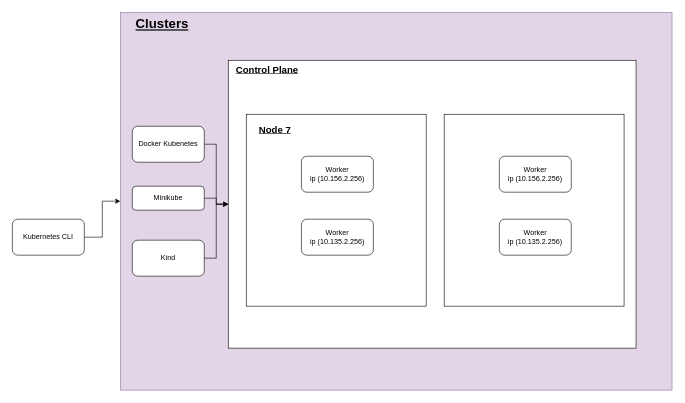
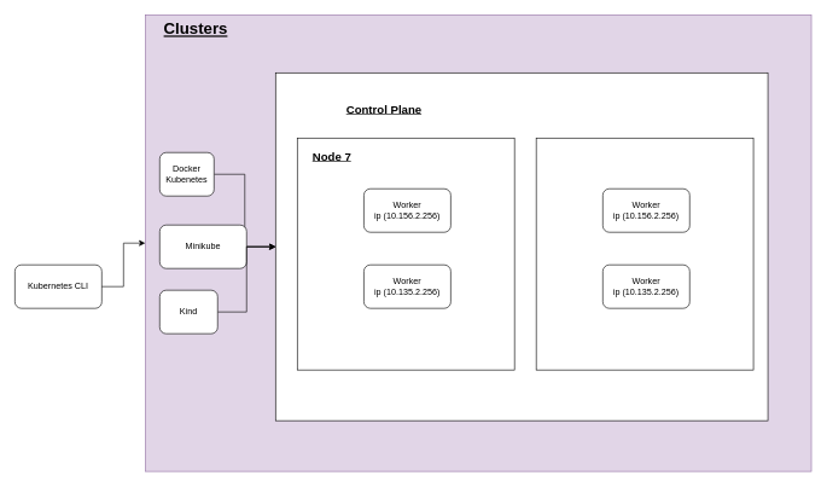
  <mxCell id="0" />
  <mxCell id="1" parent="0" />
  <mxCell id="2" value="" style="rounded=0;whiteSpace=wrap;html=1;labelPosition=left;verticalLabelPosition=top;align=right;verticalAlign=bottom;fillColor=#e1d5e7;strokeColor=#9673a6;" vertex="1" parent="1"><mxGeometry x="200" y="20" width="920" height="630" as="geometry" /></mxCell>
  <mxCell id="3" value="Kubernetes CLI" style="rounded=1;whiteSpace=wrap;html=1;" vertex="1" parent="1"><mxGeometry x="20" y="365" width="120" height="60" as="geometry" /></mxCell>
  <mxCell id="4" style="edgeStyle=orthogonalEdgeStyle;rounded=0;orthogonalLoop=1;jettySize=auto;html=1;" edge="1" parent="1" source="5" target="12"><mxGeometry relative="1" as="geometry" /></mxCell>
- <mxCell id="5" value="Docker Kubenetes" style="rounded=1;whiteSpace=wrap;html=1;" vertex="1" parent="1"><mxGeometry x="220" y="210" width="120" height="60" as="geometry" /></mxCell>
+ <mxCell id="5" value="Docker Kubenetes" style="rounded=1;whiteSpace=wrap;html=1;" vertex="1" parent="1"><mxGeometry x="220" y="210" width="75" height="60" as="geometry" /></mxCell>
  <mxCell id="6" style="edgeStyle=orthogonalEdgeStyle;rounded=0;orthogonalLoop=1;jettySize=auto;html=1;" edge="1" parent="1" source="7" target="12"><mxGeometry relative="1" as="geometry" /></mxCell>
- <mxCell id="7" value="Minikube" style="rounded=1;whiteSpace=wrap;html=1;" vertex="1" parent="1"><mxGeometry x="220" y="310" width="120" height="40" as="geometry" /></mxCell>
+ <mxCell id="7" value="Minikube" style="rounded=1;whiteSpace=wrap;html=1;" vertex="1" parent="1"><mxGeometry x="220" y="310" width="120" height="60" as="geometry" /></mxCell>
  <mxCell id="8" style="edgeStyle=orthogonalEdgeStyle;rounded=0;orthogonalLoop=1;jettySize=auto;html=1;" edge="1" parent="1" source="9" target="12"><mxGeometry relative="1" as="geometry" /></mxCell>
- <mxCell id="9" value="Kind" style="rounded=1;whiteSpace=wrap;html=1;" vertex="1" parent="1"><mxGeometry x="220" y="400" width="120" height="60" as="geometry" /></mxCell>
+ <mxCell id="9" value="Kind" style="rounded=1;whiteSpace=wrap;html=1;" vertex="1" parent="1"><mxGeometry x="220" y="400" width="80" height="60" as="geometry" /></mxCell>
  <mxCell id="10" value="Clusters" style="text;html=1;align=center;verticalAlign=middle;whiteSpace=wrap;rounded=0;fontSize=22;fontStyle=5" vertex="1" parent="1"><mxGeometry x="240" y="25" width="60" height="30" as="geometry" /></mxCell>
  <mxCell id="11" style="edgeStyle=orthogonalEdgeStyle;rounded=0;orthogonalLoop=1;jettySize=auto;html=1;" edge="1" parent="1" source="3" target="2"><mxGeometry relative="1" as="geometry" /></mxCell>
  <mxCell id="12" value="" style="rounded=0;whiteSpace=wrap;html=1;" vertex="1" parent="1"><mxGeometry x="380" y="100" width="680" height="480" as="geometry" /></mxCell>
- <mxCell id="13" value="Control Pl&lt;span style=&quot;background-color: transparent; color: light-dark(rgb(0, 0, 0), rgb(255, 255, 255));&quot;&gt;ane&lt;/span&gt;" style="text;html=1;align=center;verticalAlign=middle;whiteSpace=wrap;rounded=0;fontStyle=5;fontSize=16;" vertex="1" parent="1"><mxGeometry x="380" y="100" width="130" height="30" as="geometry" /></mxCell>
+ <mxCell id="13" value="Control Pl&lt;span style=&quot;background-color: transparent; color: light-dark(rgb(0, 0, 0), rgb(255, 255, 255));&quot;&gt;ane&lt;/span&gt;" style="text;html=1;align=center;verticalAlign=middle;whiteSpace=wrap;rounded=0;fontStyle=5;fontSize=16;" vertex="1" parent="1"><mxGeometry x="465" y="135" width="130" height="30" as="geometry" /></mxCell>
  <mxCell id="14" value="" style="group" vertex="1" connectable="0" parent="1"><mxGeometry x="740" y="190" width="300" height="320" as="geometry" /></mxCell>
  <mxCell id="15" value="" style="rounded=0;whiteSpace=wrap;html=1;" vertex="1" parent="14"><mxGeometry width="300" height="320" as="geometry" /></mxCell>
  <mxCell id="16" value="Worker&lt;br&gt;ip (10.156.2.256)" style="rounded=1;whiteSpace=wrap;html=1;" vertex="1" parent="14"><mxGeometry x="92" y="70" width="120" height="60" as="geometry" /></mxCell>
  <mxCell id="17" value="Worker&lt;br&gt;ip (10.135.2.256)" style="rounded=1;whiteSpace=wrap;html=1;" vertex="1" parent="14"><mxGeometry x="92" y="175" width="120" height="60" as="geometry" /></mxCell>
  <mxCell id="18" value="" style="group" vertex="1" connectable="0" parent="1"><mxGeometry x="410" y="190" width="300" height="320" as="geometry" /></mxCell>
  <mxCell id="19" value="" style="rounded=0;whiteSpace=wrap;html=1;" vertex="1" parent="18"><mxGeometry width="300" height="320" as="geometry" /></mxCell>
  <mxCell id="20" value="Node 7" style="text;html=1;align=center;verticalAlign=middle;whiteSpace=wrap;rounded=0;fontStyle=5;fontSize=16;" vertex="1" parent="18"><mxGeometry x="18" y="10" width="60" height="30" as="geometry" /></mxCell>
  <mxCell id="21" value="Worker&lt;br&gt;ip (10.156.2.256)" style="rounded=1;whiteSpace=wrap;html=1;" vertex="1" parent="18"><mxGeometry x="92" y="70" width="120" height="60" as="geometry" /></mxCell>
  <mxCell id="22" value="Worker&lt;br&gt;ip (10.135.2.256)" style="rounded=1;whiteSpace=wrap;html=1;" vertex="1" parent="18"><mxGeometry x="92" y="175" width="120" height="60" as="geometry" /></mxCell>
